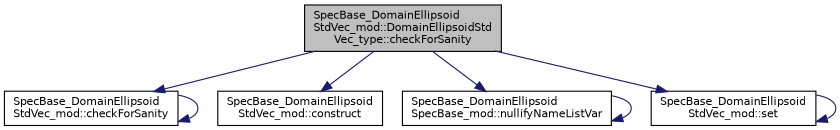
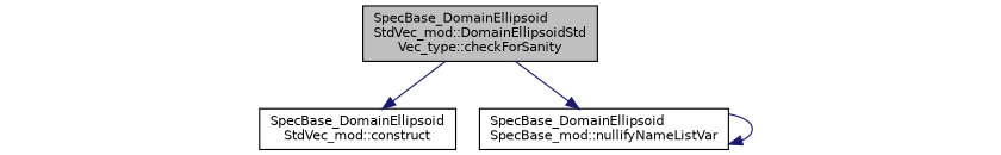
  digraph {
    rankdir=TB
    node [color=black fillcolor=white fontname=Helvetica fontsize=10 shape=record style=filled]
    edge [color=midnightblue fontname=Helvetica fontsize=10 labelfontname=Helvetica labelfontsize=10 style=solid]
    n1 [fillcolor=grey75 fontcolor=black height=0.2 label="SpecBase_DomainEllipsoid\lStdVec_mod::DomainEllipsoidStd\lVec_type::checkForSanity" width=0.4]
-   n2 [height=0.2 label="SpecBase_DomainEllipsoid\lStdVec_mod::checkForSanity" width=0.4]
    n3 [height=0.2 label="SpecBase_DomainEllipsoid\lStdVec_mod::construct" width=0.4]
    n4 [height=0.2 label="SpecBase_DomainEllipsoid\lSpecBase_mod::nullifyNameListVar" width=0.4]
-   n5 [height=0.2 label="SpecBase_DomainEllipsoid\lStdVec_mod::set" width=0.4]
-   n1 -> n2
    n1 -> n3
    n1 -> n4
-   n1 -> n5
-   n2 -> n2
    n4 -> n4
-   n5 -> n5
  }
